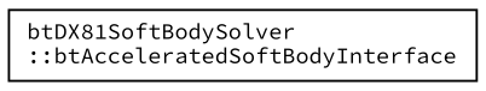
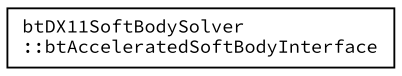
  digraph {
    rankdir=TB
    fontname="Source Code Pro"
-   n1 [color=black fillcolor=white fontname="Source Code Pro" fontsize=10 height=0.2 label="btDX81SoftBodySolver\l::btAcceleratedSoftBodyInterface" shape=record style=filled width=0.4]
+   n1 [color=black fillcolor=white fontname="Source Code Pro" fontsize=10 height=0.2 label="btDX11SoftBodySolver\l::btAcceleratedSoftBodyInterface" shape=record style=filled width=0.4]
  }
